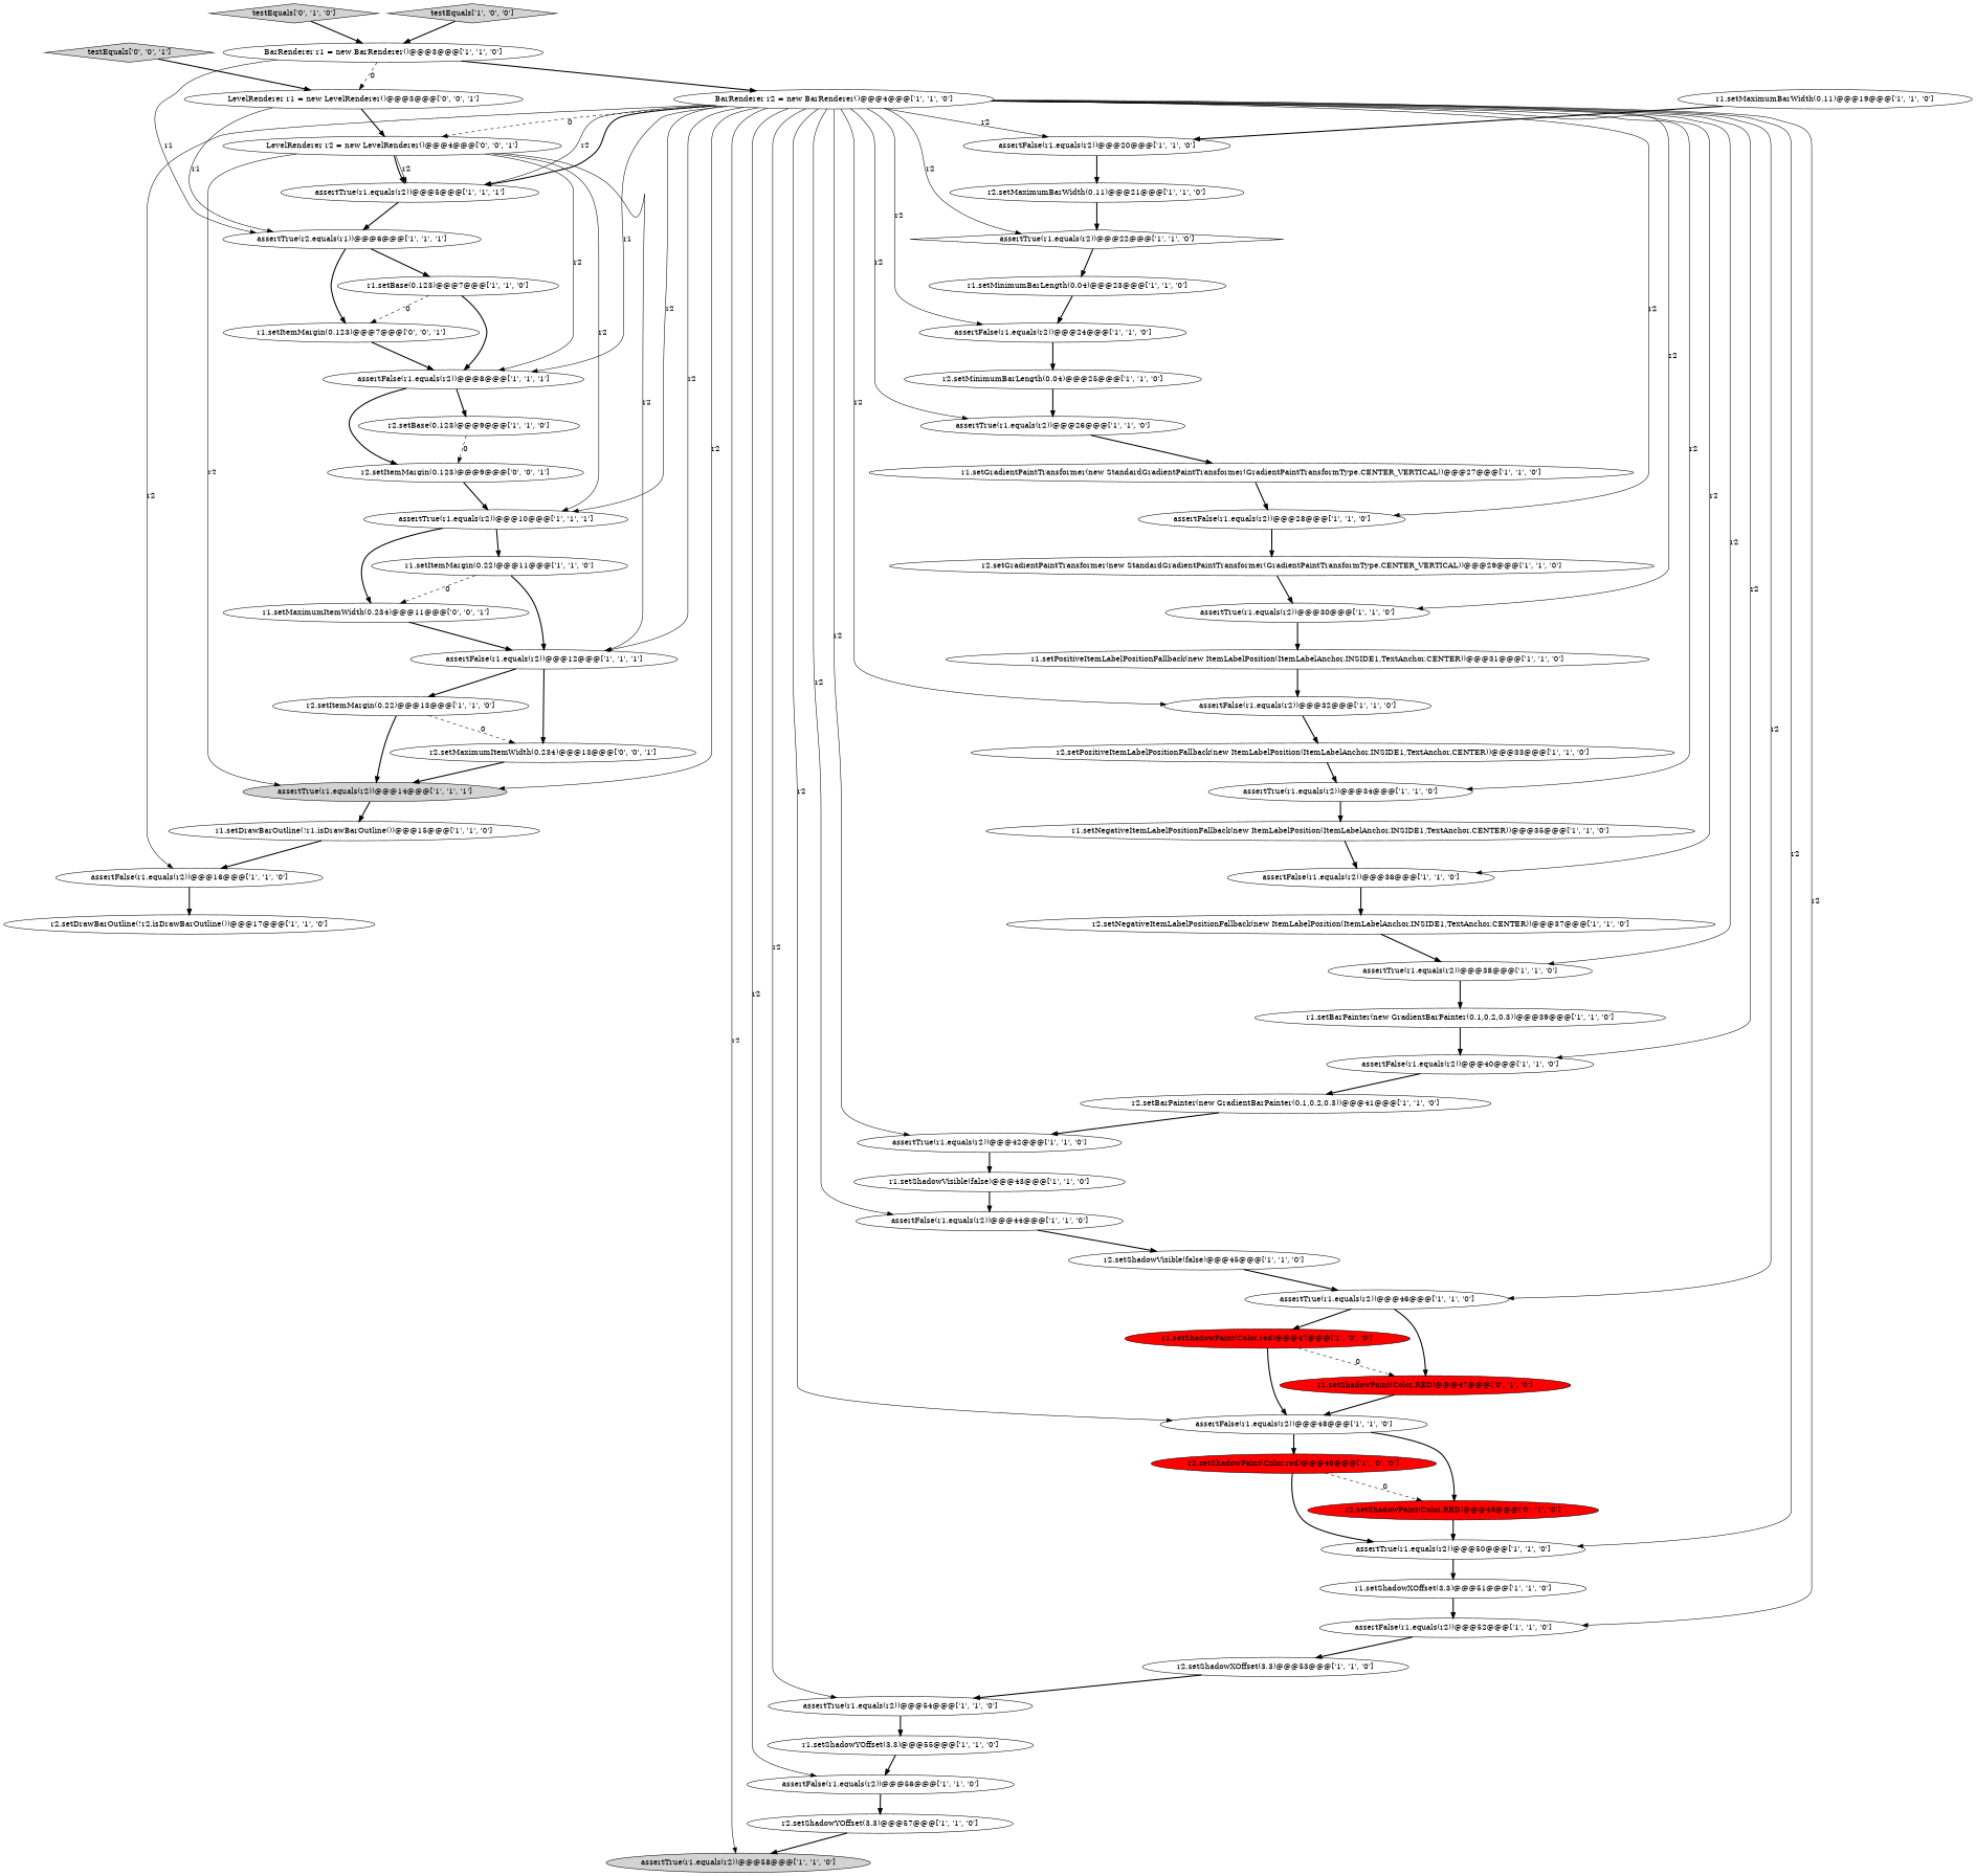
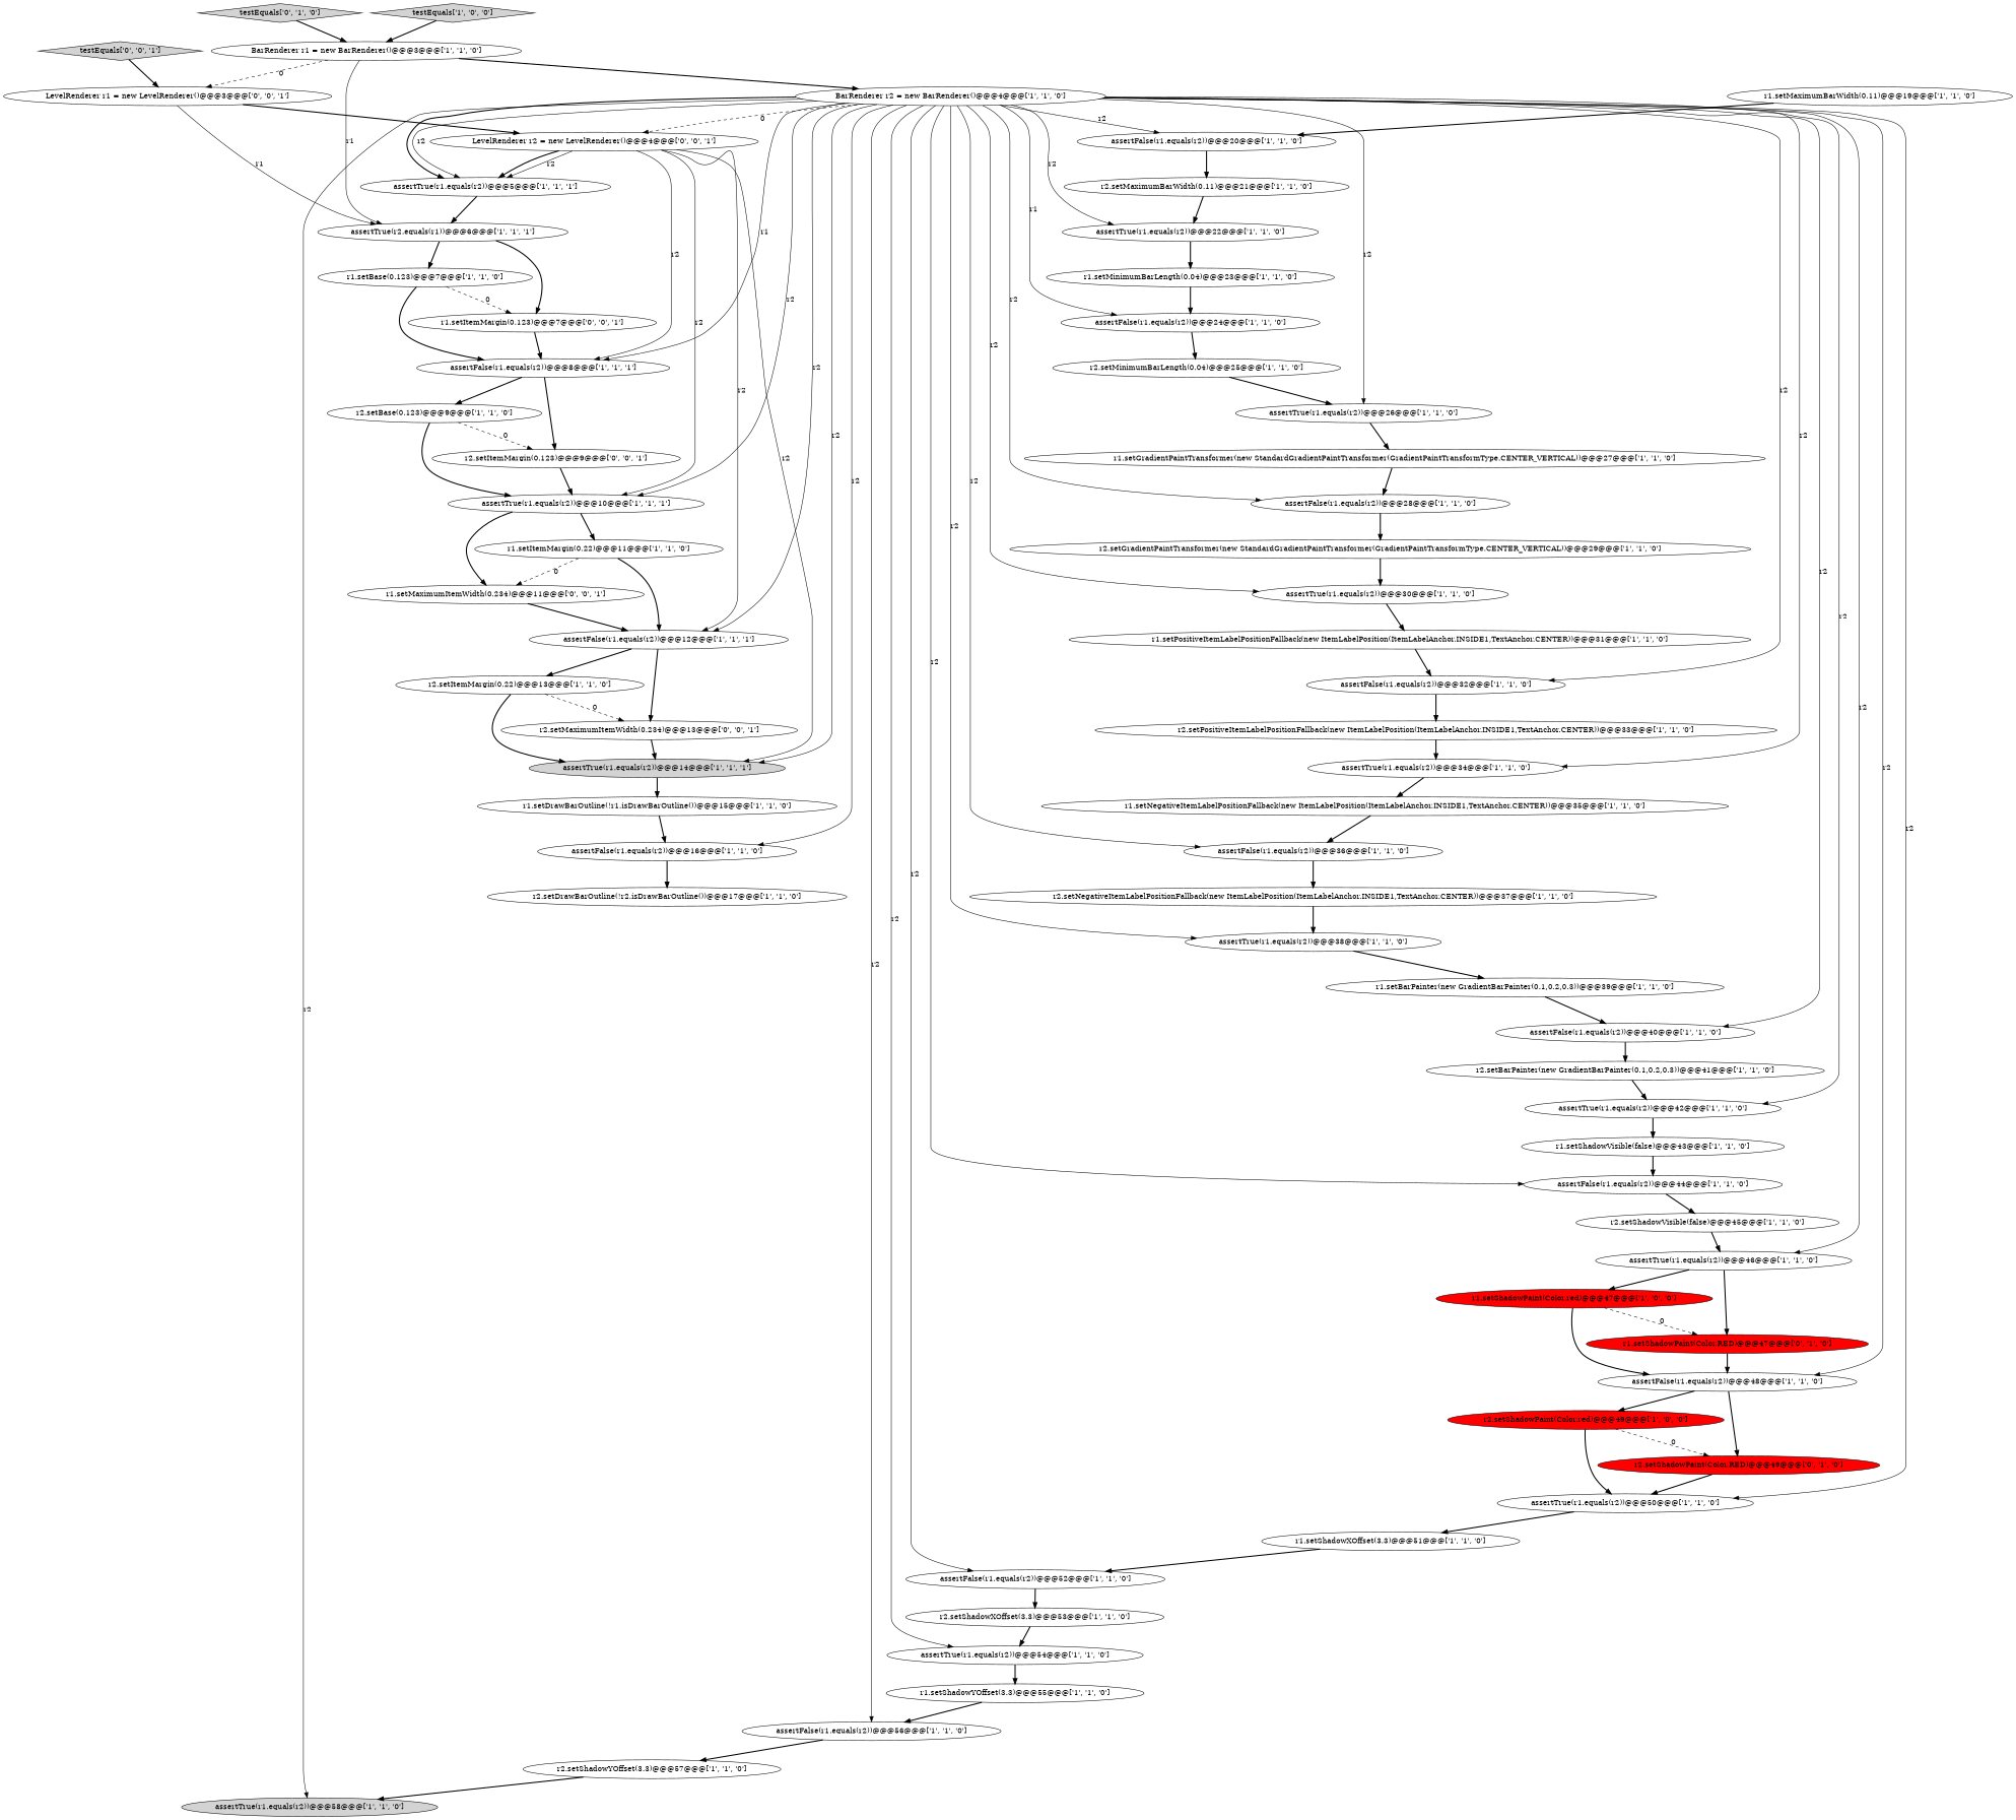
  digraph {
    node [fillcolor=white shape=ellipse style=filled]
    edge [style=bold]
    n1 [label="assertFalse(r1.equals(r2))@@@48@@@['1', '1', '0']"]
    n2 [fillcolor=red label="r2.setShadowPaint(Color.RED)@@@49@@@['0', '1', '0']"]
    n3 [fillcolor=red label="r2.setShadowPaint(Color.red)@@@49@@@['1', '0', '0']"]
    n4 [label="assertTrue(r1.equals(r2))@@@50@@@['1', '1', '0']"]
    n5 [label="r1.setNegativeItemLabelPositionFallback(new ItemLabelPosition(ItemLabelAnchor.INSIDE1,TextAnchor.CENTER))@@@35@@@['1', '1', '0']"]
    n6 [label="assertFalse(r1.equals(r2))@@@36@@@['1', '1', '0']"]
    n7 [label="r2.setNegativeItemLabelPositionFallback(new ItemLabelPosition(ItemLabelAnchor.INSIDE1,TextAnchor.CENTER))@@@37@@@['1', '1', '0']"]
    n8 [label="assertTrue(r1.equals(r2))@@@5@@@['1', '1', '1']"]
    n9 [label="assertTrue(r2.equals(r1))@@@6@@@['1', '1', '1']"]
    n10 [label="r1.setBase(0.123)@@@7@@@['1', '1', '0']"]
    n11 [label="r1.setItemMargin(0.123)@@@7@@@['0', '0', '1']"]
    n12 [label="r2.setItemMargin(0.123)@@@9@@@['0', '0', '1']"]
    n13 [label="assertTrue(r1.equals(r2))@@@10@@@['1', '1', '1']"]
    n14 [label="r1.setMaximumItemWidth(0.234)@@@11@@@['0', '0', '1']"]
    n15 [label="r1.setItemMargin(0.22)@@@11@@@['1', '1', '0']"]
    n16 [label="r1.setDrawBarOutline(!r1.isDrawBarOutline())@@@15@@@['1', '1', '0']"]
    n17 [label="assertFalse(r1.equals(r2))@@@16@@@['1', '1', '0']"]
    n18 [label="r2.setDrawBarOutline(!r2.isDrawBarOutline())@@@17@@@['1', '1', '0']"]
    n19 [label="assertFalse(r1.equals(r2))@@@20@@@['1', '1', '0']"]
    n20 [label="r2.setMaximumBarWidth(0.11)@@@21@@@['1', '1', '0']"]
-   n21 [label="assertTrue(r1.equals(r2))@@@22@@@['1', '1', '0']" shape=diamond]
+   n21 [label="assertTrue(r1.equals(r2))@@@22@@@['1', '1', '0']"]
    n22 [label="assertFalse(r1.equals(r2))@@@8@@@['1', '1', '1']"]
    n23 [label="assertTrue(r1.equals(r2))@@@54@@@['1', '1', '0']"]
    n24 [label="r1.setShadowYOffset(3.3)@@@55@@@['1', '1', '0']"]
    n25 [label="assertFalse(r1.equals(r2))@@@56@@@['1', '1', '0']"]
    n26 [fillcolor=lightgray label="assertTrue(r1.equals(r2))@@@58@@@['1', '1', '0']"]
    n27 [label="r2.setBase(0.123)@@@9@@@['1', '1', '0']"]
    n28 [label="r2.setShadowVisible(false)@@@45@@@['1', '1', '0']"]
    n29 [label="assertTrue(r1.equals(r2))@@@46@@@['1', '1', '0']"]
    n30 [fillcolor=red label="r1.setShadowPaint(Color.RED)@@@47@@@['0', '1', '0']"]
    n31 [fillcolor=red label="r1.setShadowPaint(Color.red)@@@47@@@['1', '0', '0']"]
    n32 [label="r2.setShadowYOffset(3.3)@@@57@@@['1', '1', '0']"]
    n33 [label="BarRenderer r1 = new BarRenderer()@@@3@@@['1', '1', '0']"]
    n34 [label="LevelRenderer r1 = new LevelRenderer()@@@3@@@['0', '0', '1']"]
    n35 [label="BarRenderer r2 = new BarRenderer()@@@4@@@['1', '1', '0']"]
    n36 [label="LevelRenderer r2 = new LevelRenderer()@@@4@@@['0', '0', '1']"]
    n37 [label="assertFalse(r1.equals(r2))@@@24@@@['1', '1', '0']"]
    n38 [label="assertTrue(r1.equals(r2))@@@26@@@['1', '1', '0']"]
    n39 [label="assertFalse(r1.equals(r2))@@@12@@@['1', '1', '1']"]
    n40 [fillcolor=lightgray label="assertTrue(r1.equals(r2))@@@14@@@['1', '1', '1']"]
    n41 [label="assertFalse(r1.equals(r2))@@@40@@@['1', '1', '0']"]
    n42 [label="assertFalse(r1.equals(r2))@@@32@@@['1', '1', '0']"]
    n43 [label="assertFalse(r1.equals(r2))@@@52@@@['1', '1', '0']"]
    n44 [label="assertTrue(r1.equals(r2))@@@42@@@['1', '1', '0']"]
    n45 [label="assertFalse(r1.equals(r2))@@@28@@@['1', '1', '0']"]
    n46 [label="assertTrue(r1.equals(r2))@@@38@@@['1', '1', '0']"]
    n47 [label="assertTrue(r1.equals(r2))@@@34@@@['1', '1', '0']"]
    n48 [label="assertFalse(r1.equals(r2))@@@44@@@['1', '1', '0']"]
    n49 [label="assertTrue(r1.equals(r2))@@@30@@@['1', '1', '0']"]
    n50 [label="r2.setMinimumBarLength(0.04)@@@25@@@['1', '1', '0']"]
    n51 [label="r1.setGradientPaintTransformer(new StandardGradientPaintTransformer(GradientPaintTransformType.CENTER_VERTICAL))@@@27@@@['1', '1', '0']"]
    n52 [label="r2.setItemMargin(0.22)@@@13@@@['1', '1', '0']"]
    n53 [label="r2.setMaximumItemWidth(0.234)@@@13@@@['0', '0', '1']"]
    n54 [label="r1.setBarPainter(new GradientBarPainter(0.1,0.2,0.3))@@@39@@@['1', '1', '0']"]
    n55 [label="r2.setBarPainter(new GradientBarPainter(0.1,0.2,0.3))@@@41@@@['1', '1', '0']"]
    n56 [label="r2.setPositiveItemLabelPositionFallback(new ItemLabelPosition(ItemLabelAnchor.INSIDE1,TextAnchor.CENTER))@@@33@@@['1', '1', '0']"]
    n57 [label="r1.setMaximumBarWidth(0.11)@@@19@@@['1', '1', '0']"]
    n58 [label="r2.setShadowXOffset(3.3)@@@53@@@['1', '1', '0']"]
    n59 [label="r1.setMinimumBarLength(0.04)@@@23@@@['1', '1', '0']"]
    n60 [label="r1.setShadowVisible(false)@@@43@@@['1', '1', '0']"]
    n61 [label="r2.setGradientPaintTransformer(new StandardGradientPaintTransformer(GradientPaintTransformType.CENTER_VERTICAL))@@@29@@@['1', '1', '0']"]
    n62 [label="r1.setShadowXOffset(3.3)@@@51@@@['1', '1', '0']"]
    n63 [fillcolor=lightgray label="testEquals['0', '1', '0']" shape=diamond]
    n64 [label="r1.setPositiveItemLabelPositionFallback(new ItemLabelPosition(ItemLabelAnchor.INSIDE1,TextAnchor.CENTER))@@@31@@@['1', '1', '0']"]
    n65 [fillcolor=lightgray label="testEquals['0', '0', '1']" shape=diamond]
    n66 [fillcolor=lightgray label="testEquals['1', '0', '0']" shape=diamond]
    n1 -> n2
    n1 -> n3
    n2 -> n4
    n3 -> n2 [label=0 style=dashed]
    n3 -> n4
    n4 -> n62
    n5 -> n6
    n6 -> n7
    n7 -> n46
    n8 -> n9
    n9 -> n10
    n9 -> n11
    n10 -> n11 [label=0 style=dashed]
    n10 -> n22
    n11 -> n22
    n12 -> n13
    n13 -> n14
    n13 -> n15
    n14 -> n39
    n15 -> n14 [label=0 style=dashed]
    n15 -> n39
    n16 -> n17
    n17 -> n18
    n19 -> n20
    n20 -> n21
    n21 -> n59
    n22 -> n12
    n22 -> n27
    n23 -> n24
    n24 -> n25
    n25 -> n32
    n27 -> n12 [label=0 style=dashed]
+   n27 -> n13
    n28 -> n29
    n29 -> n30
    n29 -> n31
    n30 -> n1
    n31 -> n1
    n31 -> n30 [label=0 style=dashed]
    n32 -> n26
    n33 -> n9 [label=r1 style=solid]
    n33 -> n34 [label=0 style=dashed]
    n33 -> n35
    n34 -> n9 [label=r1 style=solid]
    n34 -> n36
    n35 -> n1 [label=r2 style=solid]
    n35 -> n4 [label=r2 style=solid]
    n35 -> n6 [label=r2 style=solid]
    n35 -> n8 [label=r2 style=solid]
    n35 -> n8
    n35 -> n13 [label=r2 style=solid]
    n35 -> n17 [label=r2 style=solid]
    n35 -> n19 [label=r2 style=solid]
    n35 -> n21 [label=r2 style=solid]
    n35 -> n22 [label=r1 style=solid]
    n35 -> n23 [label=r2 style=solid]
    n35 -> n25 [label=r2 style=solid]
    n35 -> n26 [label=r2 style=solid]
    n35 -> n29 [label=r2 style=solid]
    n35 -> n36 [label=0 style=dashed]
-   n35 -> n37 [label=r2 style=solid]
+   n35 -> n37 [label=r1 style=solid]
    n35 -> n38 [label=r2 style=solid]
    n35 -> n39 [label=r2 style=solid]
    n35 -> n40 [label=r2 style=solid]
    n35 -> n41 [label=r2 style=solid]
    n35 -> n42 [label=r2 style=solid]
    n35 -> n43 [label=r2 style=solid]
    n35 -> n44 [label=r2 style=solid]
    n35 -> n45 [label=r2 style=solid]
    n35 -> n46 [label=r2 style=solid]
    n35 -> n47 [label=r2 style=solid]
    n35 -> n48 [label=r2 style=solid]
    n35 -> n49 [label=r2 style=solid]
    n36 -> n8 [label=r2 style=solid]
    n36 -> n8
    n36 -> n13 [label=r2 style=solid]
    n36 -> n22 [label=r2 style=solid]
    n36 -> n39 [label=r2 style=solid]
    n36 -> n40 [label=r2 style=solid]
    n37 -> n50
    n38 -> n51
    n39 -> n52
    n39 -> n53
    n40 -> n16
    n41 -> n55
    n42 -> n56
    n43 -> n58
    n44 -> n60
    n45 -> n61
    n46 -> n54
    n47 -> n5
    n48 -> n28
    n49 -> n64
    n50 -> n38
    n51 -> n45
    n52 -> n40
    n52 -> n53 [label=0 style=dashed]
    n53 -> n40
    n54 -> n41
    n55 -> n44
    n56 -> n47
    n57 -> n19
    n58 -> n23
    n59 -> n37
    n60 -> n48
    n61 -> n49
    n62 -> n43
    n63 -> n33
    n64 -> n42
    n65 -> n34
    n66 -> n33
  }
